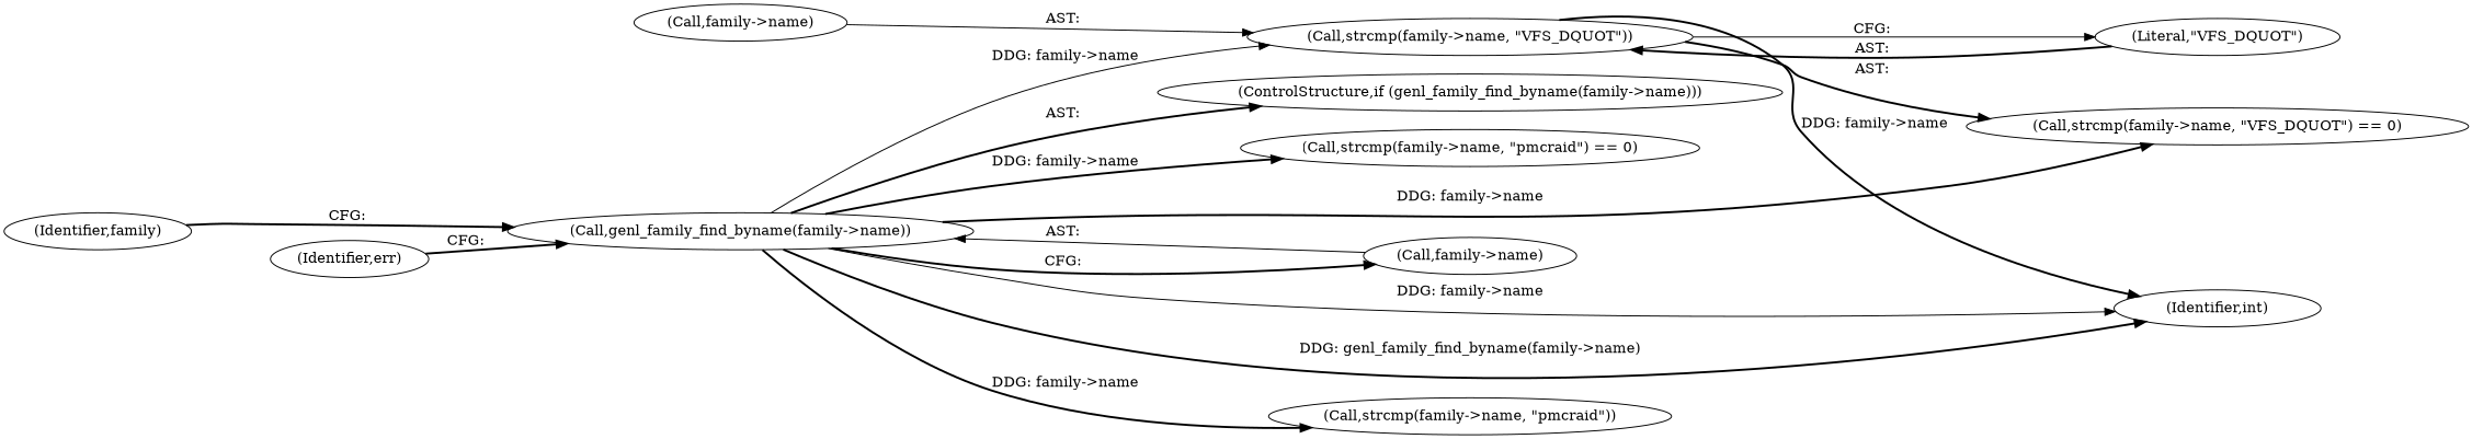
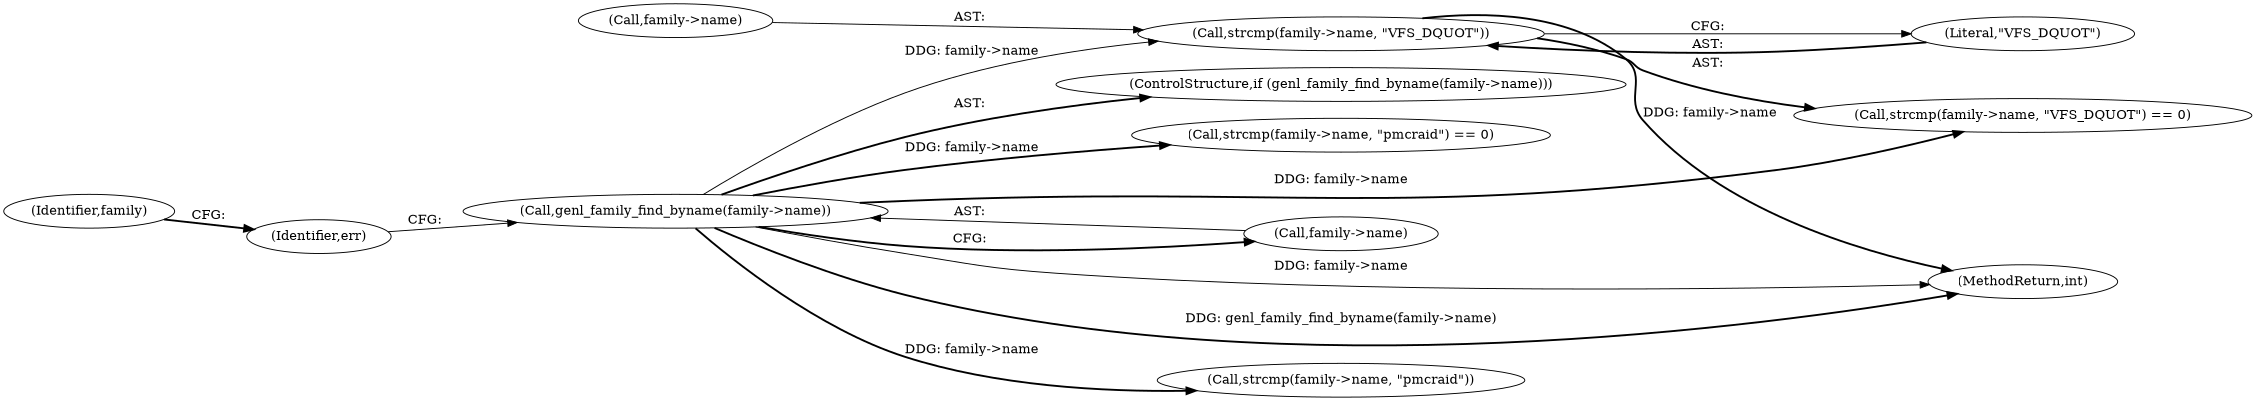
  digraph {
    rankdir=LR
    edge [style=bold]
    n1 [label="(Call,strcmp(family->name, \"VFS_DQUOT\"))"]
    n2 [label="(Literal,\"VFS_DQUOT\")"]
    n3 [label="(Call,strcmp(family->name, \"VFS_DQUOT\") == 0)"]
-   n4 [label="(Identifier,int)"]
+   n4 [label="(MethodReturn,int)"]
    n5 [label="(Call,genl_family_find_byname(family->name))"]
    n6 [label="(Call,strcmp(family->name, \"pmcraid\"))"]
    n7 [label="(Call,family->name)"]
    n8 [label="(ControlStructure,if (genl_family_find_byname(family->name)))"]
    n9 [label="(Call,strcmp(family->name, \"pmcraid\") == 0)"]
    n10 [label="(Call,family->name)"]
    n11 [label="(Identifier,family)"]
    n12 [label="(Identifier,err)"]
    n1 -> n2 [label="CFG: " style=solid]
    n1 -> n3 [label="AST: "]
    n1 -> n4 [label="DDG: family->name"]
    n2 -> n1 [label="AST: "]
    n5 -> n1 [label="DDG: family->name" style=solid]
    n5 -> n3 [label="DDG: family->name"]
    n5 -> n4 [label="DDG: genl_family_find_byname(family->name)"]
    n5 -> n4 [label="DDG: family->name" style=solid]
    n5 -> n6 [label="DDG: family->name"]
    n5 -> n7 [label="CFG: "]
    n5 -> n8 [label="AST: "]
    n5 -> n9 [label="DDG: family->name"]
    n7 -> n5 [label="AST: " style=solid]
    n10 -> n1 [label="AST: " style=solid]
-   n11 -> n5 [label="CFG: "]
-   n12 -> n5 [label="CFG: "]
+   n11 -> n12 [label="CFG: "]
+   n12 -> n5 [label="CFG: " style=solid]
  }
